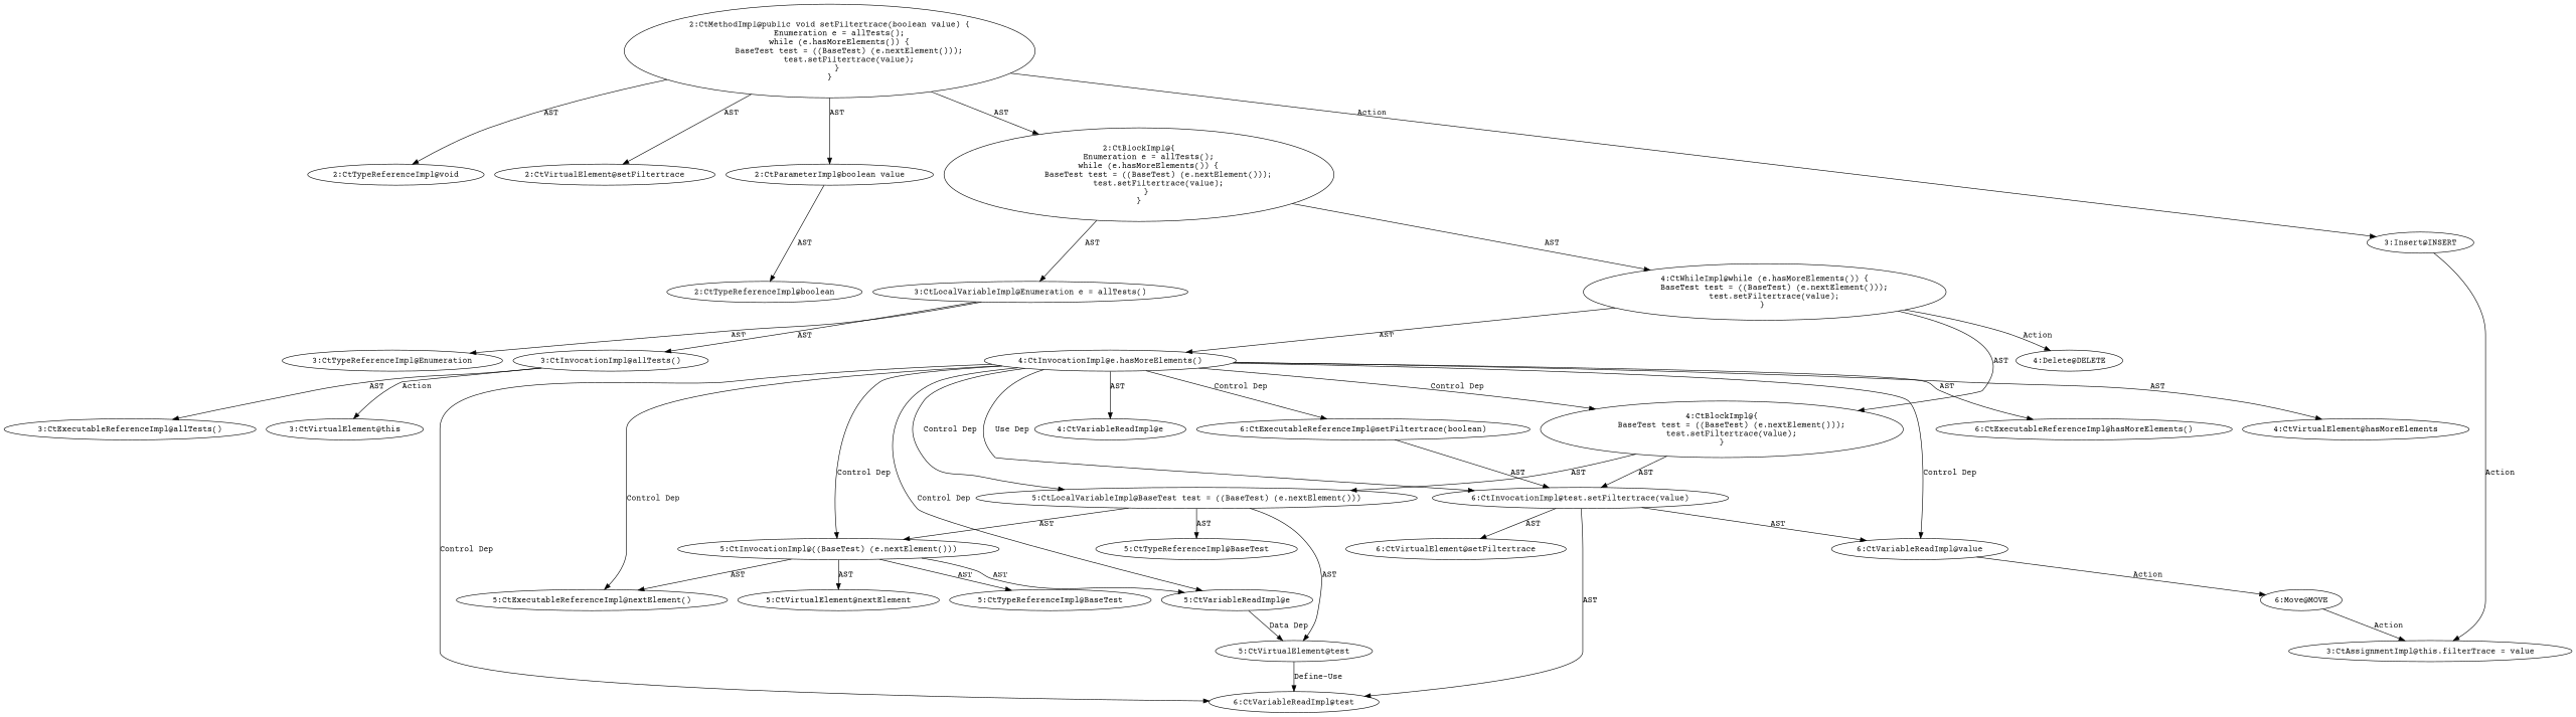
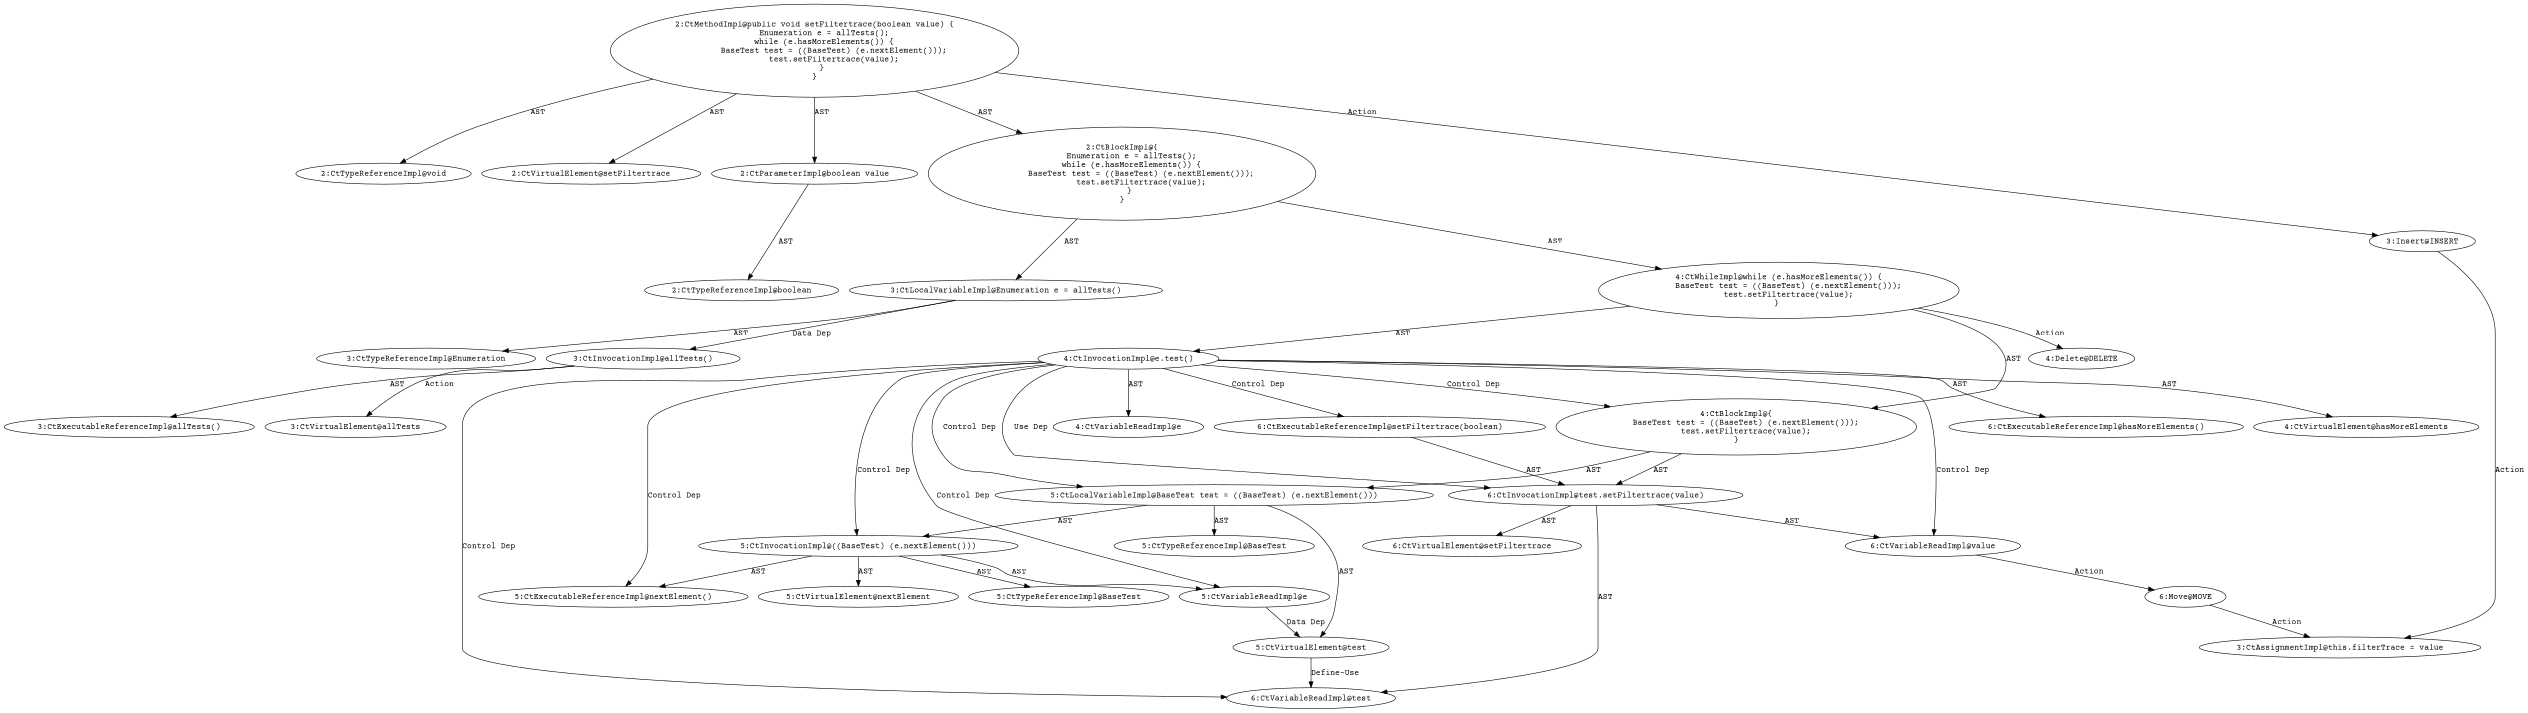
  digraph {
    fontname="Courier Prime"
    node [fontname="Courier Prime" shape=ellipse]
    edge [fontname="Courier Prime"]
    n1 [label="2:CtTypeReferenceImpl@void"]
    n2 [label="2:CtVirtualElement@setFiltertrace"]
    n3 [label="2:CtParameterImpl@boolean value"]
    n4 [label="2:CtTypeReferenceImpl@boolean"]
    n5 [label="3:CtTypeReferenceImpl@Enumeration"]
    n6 [label="3:CtExecutableReferenceImpl@allTests()"]
-   n7 [label="3:CtVirtualElement@this"]
+   n7 [label="3:CtVirtualElement@allTests"]
    n8 [label="3:CtInvocationImpl@allTests()"]
    n9 [label="4:CtVariableReadImpl@e"]
    n10 [label="5:CtVariableReadImpl@e"]
    n11 [label="5:CtVirtualElement@test"]
    n12 [label="3:CtLocalVariableImpl@Enumeration e = allTests()"]
    n13 [label="6:CtExecutableReferenceImpl@hasMoreElements()"]
    n14 [label="4:CtVirtualElement@hasMoreElements"]
-   n15 [label="4:CtInvocationImpl@e.hasMoreElements()"]
+   n15 [label="4:CtInvocationImpl@e.test()"]
    n16 [label="5:CtExecutableReferenceImpl@nextElement()"]
    n17 [label="5:CtInvocationImpl@((BaseTest) (e.nextElement()))"]
    n18 [label="5:CtLocalVariableImpl@BaseTest test = ((BaseTest) (e.nextElement()))"]
    n19 [label="6:CtExecutableReferenceImpl@setFiltertrace(boolean)"]
    n20 [label="6:CtVariableReadImpl@test"]
    n21 [label="6:CtVariableReadImpl@value"]
    n22 [label="6:CtInvocationImpl@test.setFiltertrace(value)"]
    n23 [label="4:CtBlockImpl@\{\n    BaseTest test = ((BaseTest) (e.nextElement()));\n    test.setFiltertrace(value);\n\}"]
    n24 [label="5:CtVirtualElement@nextElement"]
    n25 [label="5:CtTypeReferenceImpl@BaseTest"]
    n26 [label="5:CtTypeReferenceImpl@BaseTest"]
    n27 [label="6:Move@MOVE"]
    n28 [label="6:CtVirtualElement@setFiltertrace"]
    n29 [label="3:CtAssignmentImpl@this.filterTrace = value"]
    n30 [label="4:CtWhileImpl@while (e.hasMoreElements()) \{\n    BaseTest test = ((BaseTest) (e.nextElement()));\n    test.setFiltertrace(value);\n\} "]
    n31 [label="4:Delete@DELETE"]
    n32 [label="2:CtBlockImpl@\{\n    Enumeration e = allTests();\n    while (e.hasMoreElements()) \{\n        BaseTest test = ((BaseTest) (e.nextElement()));\n        test.setFiltertrace(value);\n    \} \n\}"]
    n33 [label="2:CtMethodImpl@public void setFiltertrace(boolean value) \{\n    Enumeration e = allTests();\n    while (e.hasMoreElements()) \{\n        BaseTest test = ((BaseTest) (e.nextElement()));\n        test.setFiltertrace(value);\n    \} \n\}"]
    n34 [label="3:Insert@INSERT"]
    n3 -> n4 [label=AST]
    n8 -> n6 [label=AST]
    n8 -> n7 [label=Action]
    n10 -> n11 [label="Data Dep"]
    n11 -> n20 [label="Define-Use"]
    n12 -> n5 [label=AST]
-   n12 -> n8 [label=AST]
+   n12 -> n8 [label="Data Dep"]
    n15 -> n9 [label=AST]
    n15 -> n10 [label="Control Dep"]
    n15 -> n13 [label=AST]
    n15 -> n14 [label=AST]
    n15 -> n16 [label="Control Dep"]
    n15 -> n17 [label="Control Dep"]
    n15 -> n18 [label="Control Dep"]
    n15 -> n19 [label="Control Dep"]
    n15 -> n20 [label="Control Dep"]
    n15 -> n21 [label="Control Dep"]
    n15 -> n22 [label="Use Dep"]
    n15 -> n23 [label="Control Dep"]
    n17 -> n10 [label=AST]
    n17 -> n16 [label=AST]
    n17 -> n24 [label=AST]
    n17 -> n25 [label=AST]
    n18 -> n11 [label=AST]
    n18 -> n17 [label=AST]
    n18 -> n26 [label=AST]
    n19 -> n22 [label=AST]
    n21 -> n27 [label=Action]
    n22 -> n20 [label=AST]
    n22 -> n21 [label=AST]
    n22 -> n28 [label=AST]
    n23 -> n18 [label=AST]
    n23 -> n22 [label=AST]
    n27 -> n29 [label=Action]
    n30 -> n15 [label=AST]
    n30 -> n23 [label=AST]
    n30 -> n31 [label=Action]
    n32 -> n12 [label=AST]
    n32 -> n30 [label=AST]
    n33 -> n1 [label=AST]
    n33 -> n2 [label=AST]
    n33 -> n3 [label=AST]
    n33 -> n32 [label=AST]
    n33 -> n34 [label=Action]
    n34 -> n29 [label=Action]
  }
